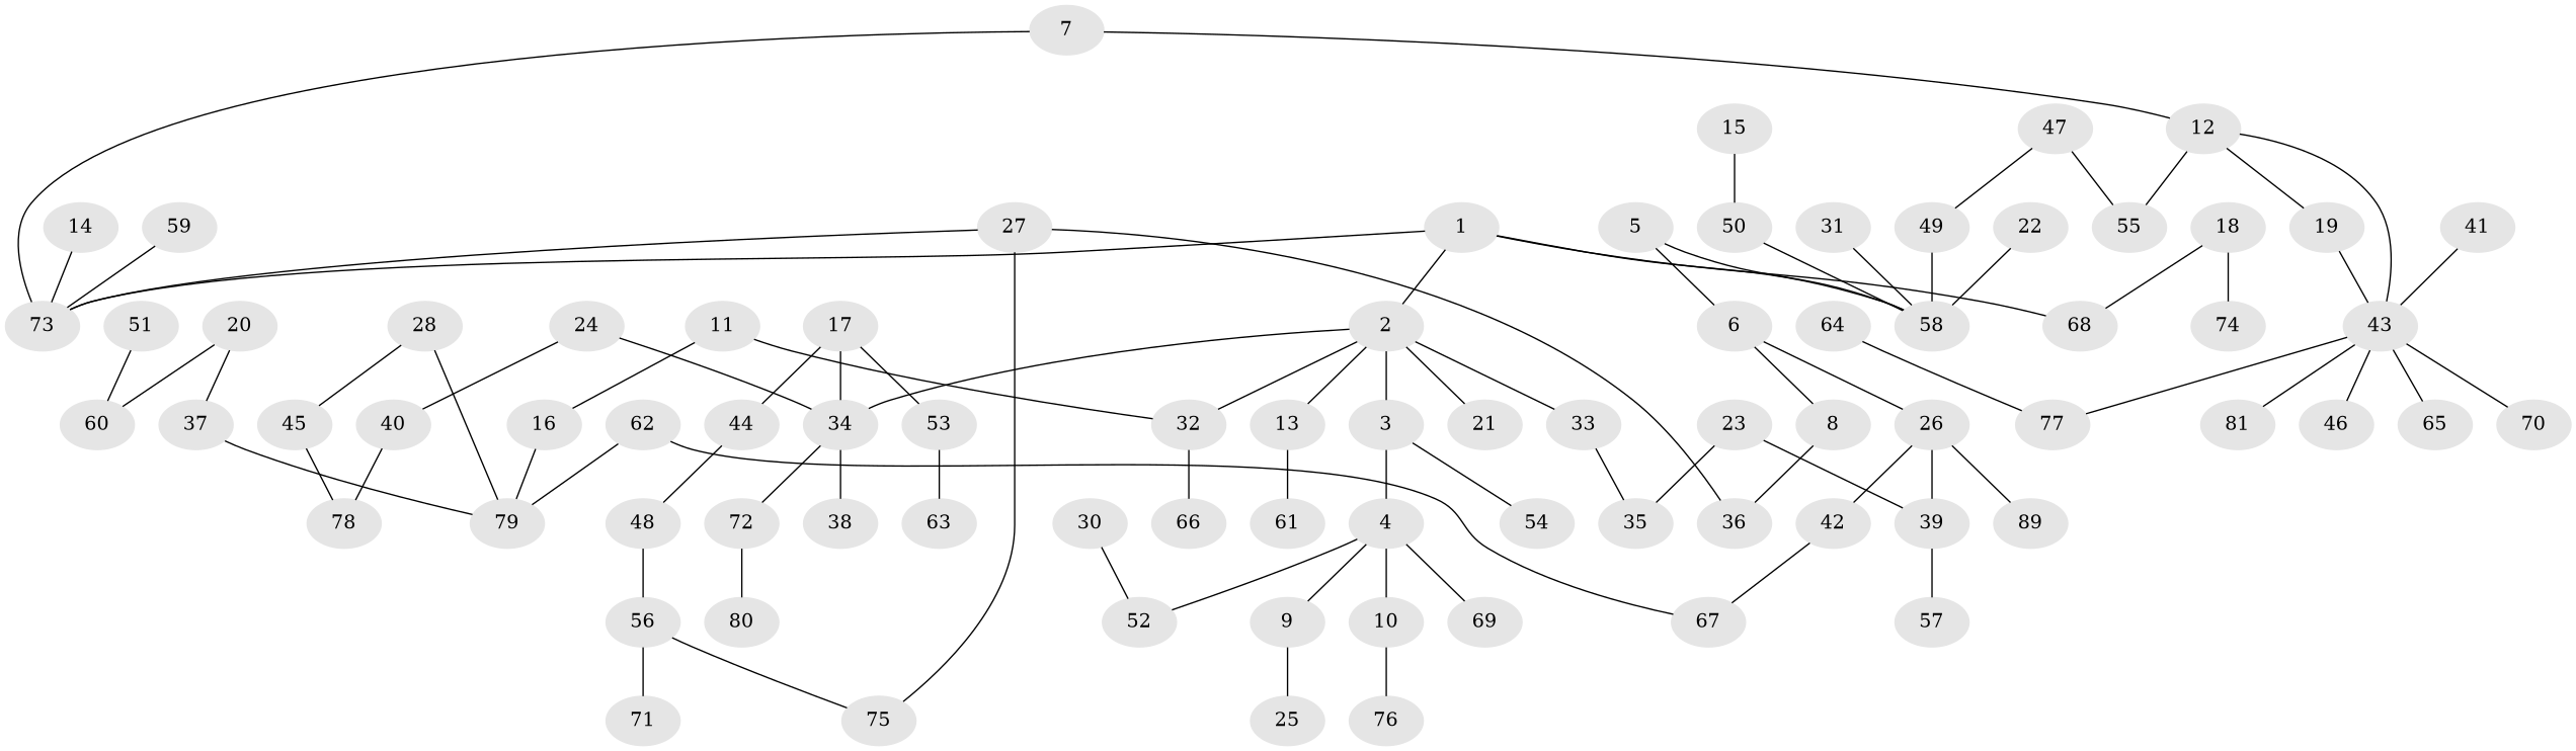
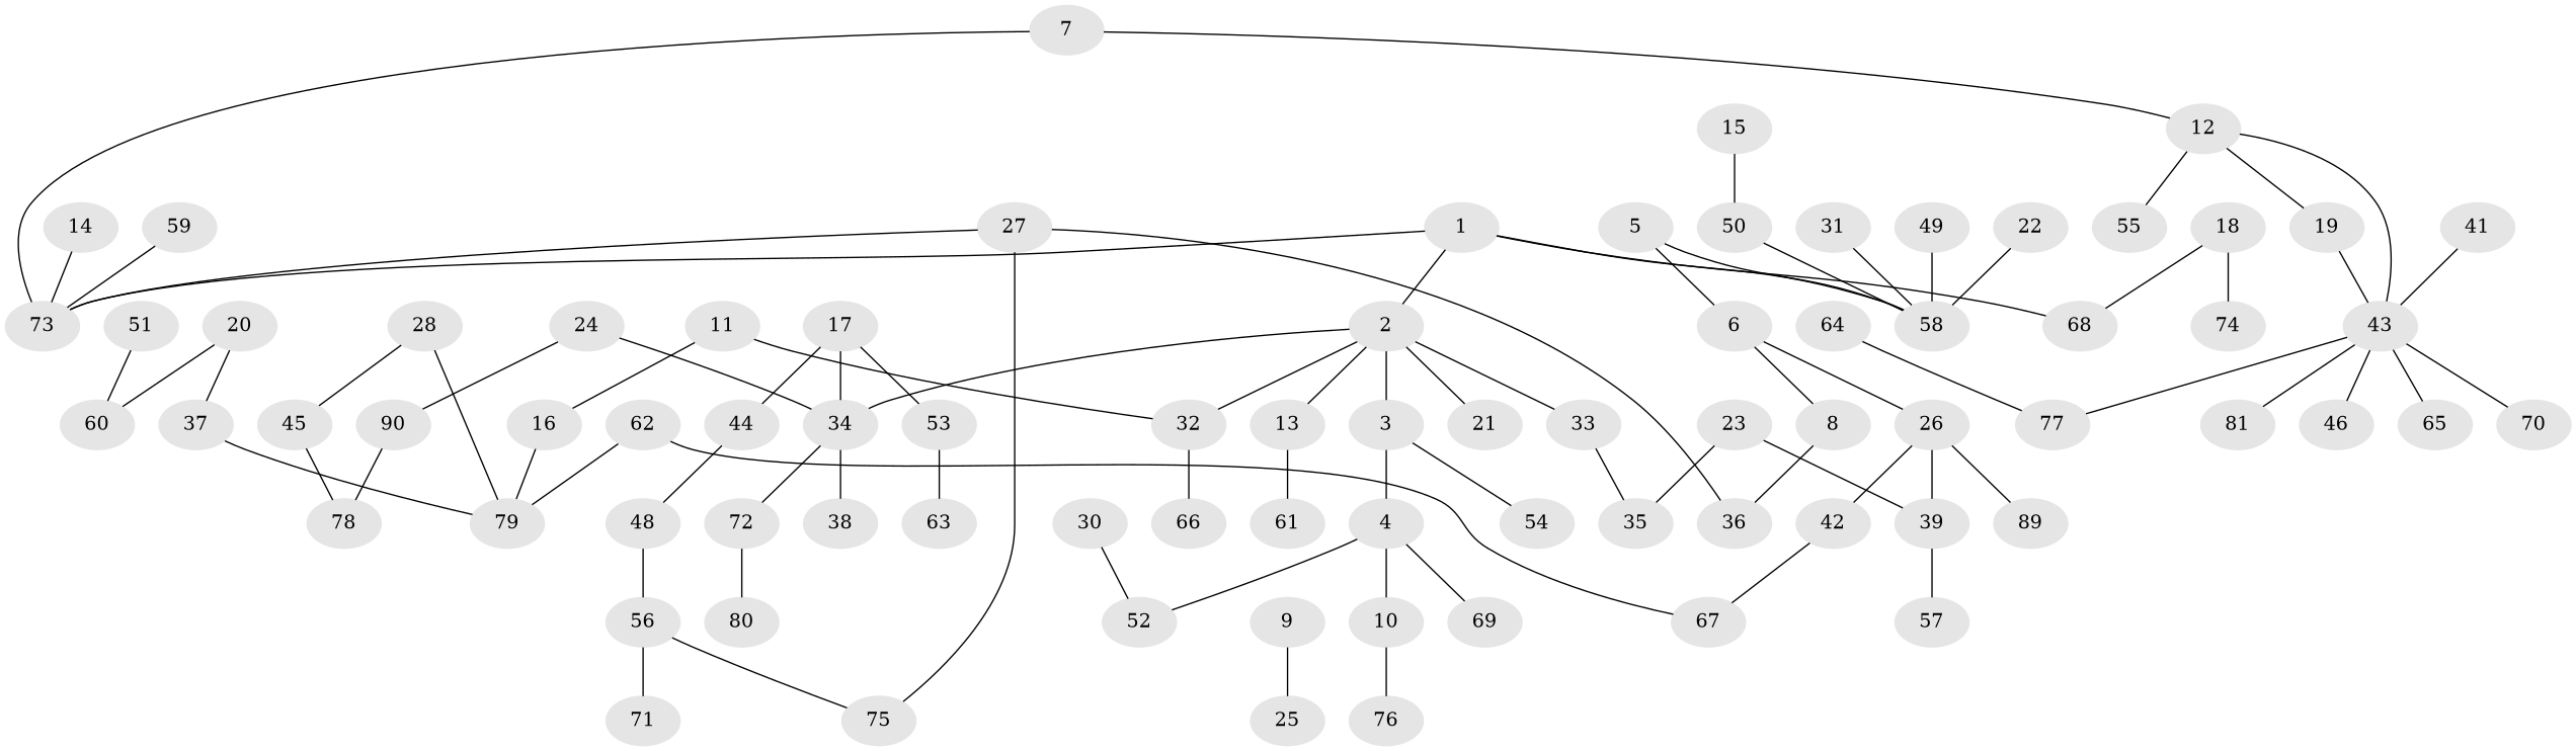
  graph {
    node [color=gray90 style=filled]
    edge [weight=1.0]
    1
    2
    58
    68
    73
    3
    13
    21
    32
    33
    34
    4
    54
    61
    66
    35
    38
    72
    9
    10
    52
    69
    25
    76
    5
    6
    8
    26
    36
    39
    n31 [label=89]
    42
    7
    12
    19
    43
    55
    11
    16
    79
    46
    65
    70
    77
    81
    14
    15
    50
    17
    44
    53
    48
    63
    18
    74
    20
    37
    60
    22
    23
    57
    24
-   40
+   40 [label=90]
    78
    67
    27
    75
    28
    45
    30
    31
    80
    41
    56
-   47
    49
    71
    51
    59
    62
    64
    1 -- 2
    1 -- 58
    1 -- 68
    1 -- 73
    2 -- 3
    2 -- 13
    2 -- 21
    2 -- 32
    2 -- 33
    2 -- 34
    3 -- 4
    3 -- 54
    13 -- 61
    32 -- 66
    33 -- 35
    34 -- 38
    34 -- 72
-   4 -- 9
    4 -- 10
    4 -- 52
    4 -- 69
    72 -- 80
    9 -- 25
    10 -- 76
    5 -- 58
    5 -- 6
    6 -- 8
    6 -- 26
    8 -- 36
    26 -- 39
    26 -- n31
    26 -- 42
    39 -- 57
    42 -- 67
    7 -- 73
    7 -- 12
    12 -- 19
    12 -- 43
    12 -- 55
    19 -- 43
    43 -- 46
    43 -- 65
    43 -- 70
    43 -- 77
    43 -- 81
    11 -- 32
    11 -- 16
    16 -- 79
    14 -- 73
    15 -- 50
    50 -- 58
    17 -- 34
    17 -- 44
    17 -- 53
    44 -- 48
    53 -- 63
    48 -- 56
    18 -- 68
    18 -- 74
    20 -- 37
    20 -- 60
    37 -- 79
    22 -- 58
    23 -- 35
    23 -- 39
    24 -- 34
    24 -- 40
    40 -- 78
    27 -- 73
    27 -- 36
    27 -- 75
    28 -- 79
    28 -- 45
    45 -- 78
    30 -- 52
    31 -- 58
    41 -- 43
    56 -- 75
    56 -- 71
-   47 -- 55
-   47 -- 49
    49 -- 58
    51 -- 60
    59 -- 73
    62 -- 79
    62 -- 67
    64 -- 77
  }
